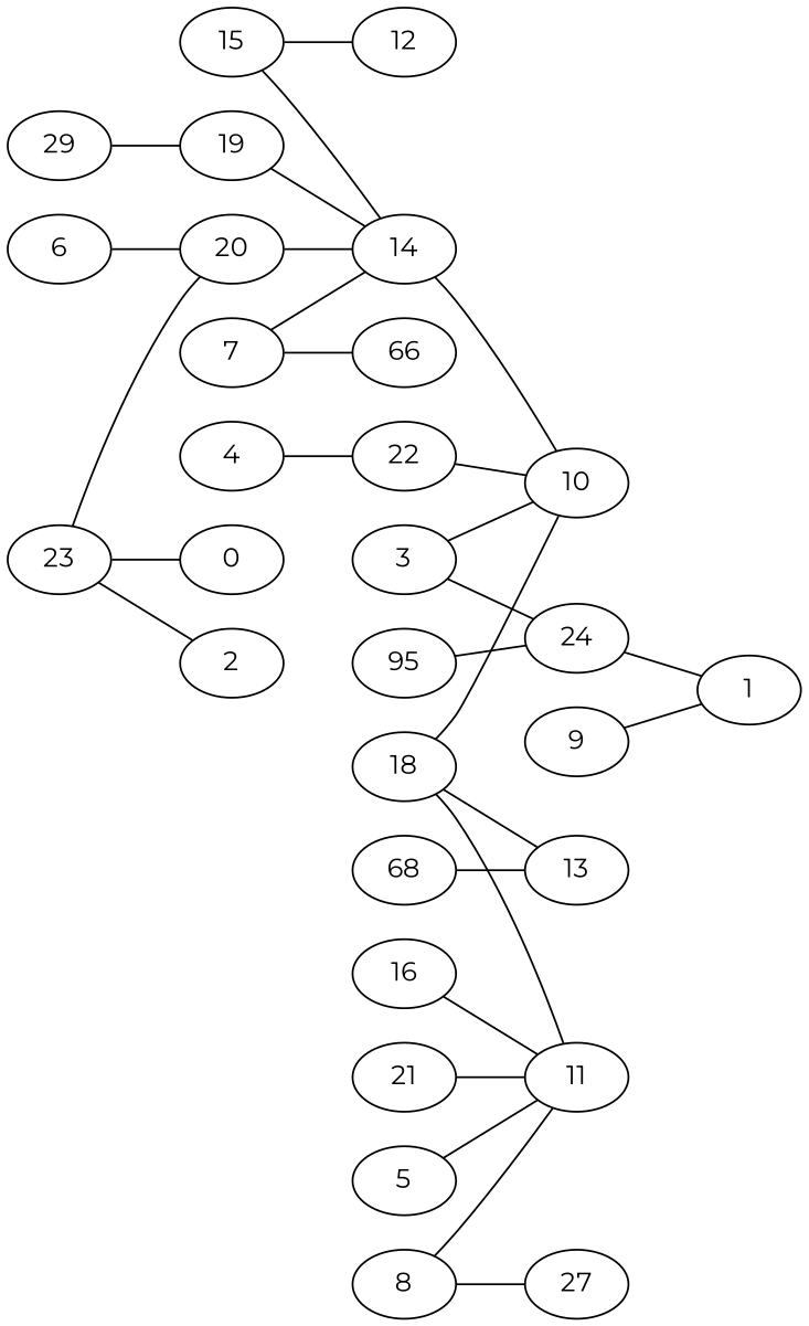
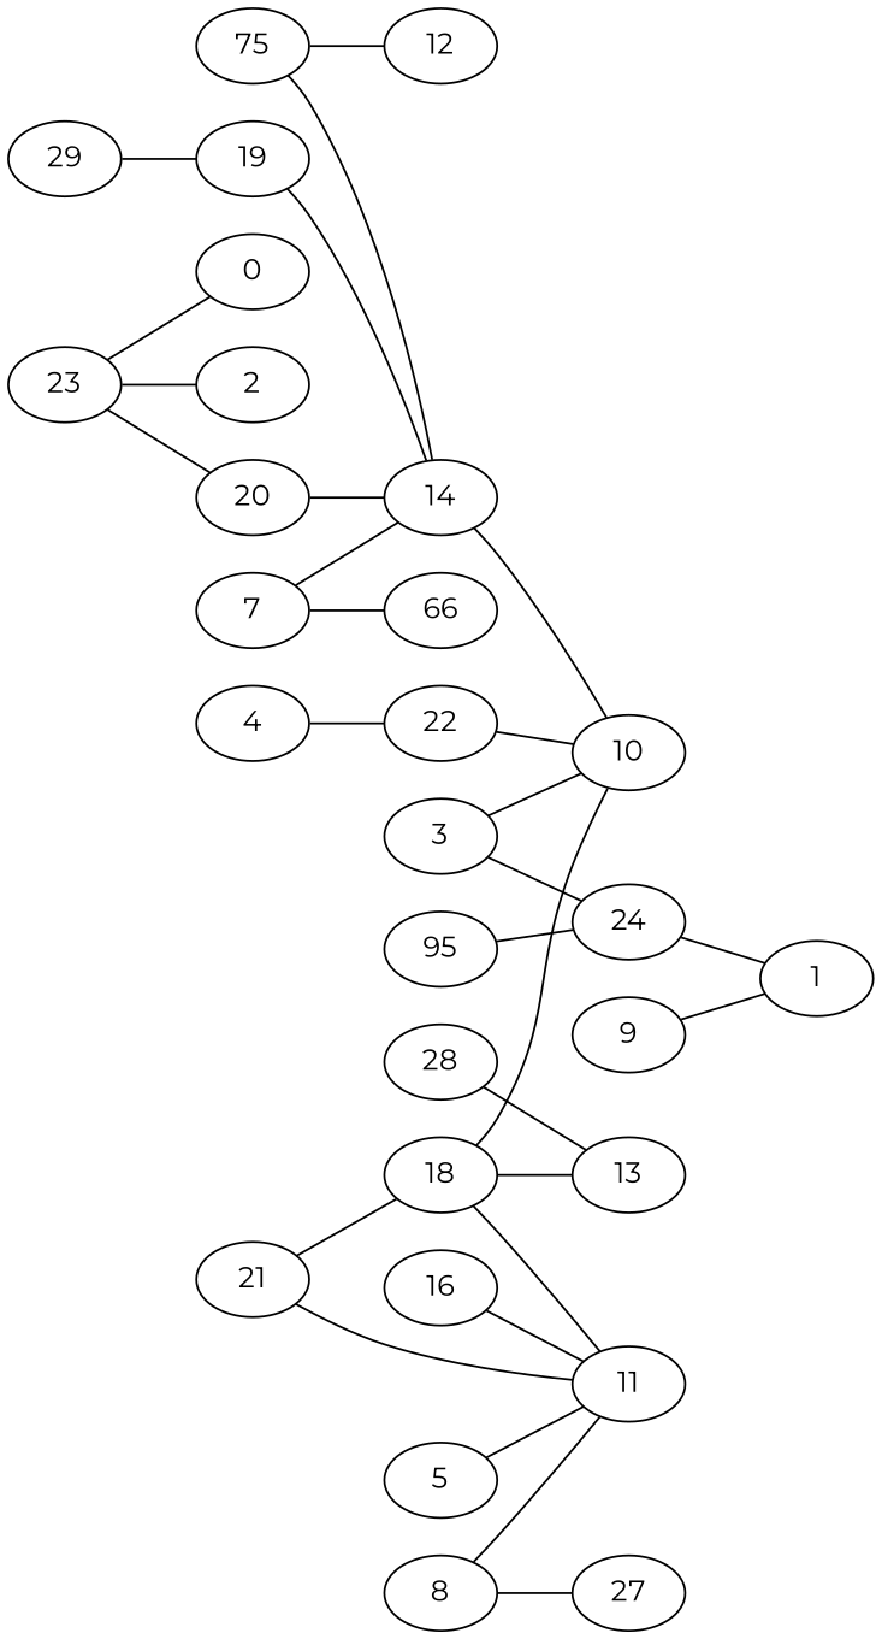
  digraph {
    fontname=Montserrat
    rankdir=LR
    node [fontname=Montserrat]
    edge [color=black dir=none fontname=Montserrat]
-   15
+   15 [label=75]
    12
    14
    10
    29
    19
-   28 [label=68]
+   28
    13
    20
    7
    n11 [label=66]
-   6
    3
    24
    1
    16
    11
    18
    22
    9
    8
    27
    21
    23
    2
    0
    4
    n28 [label=95]
    5
    subgraph sub_1 {
      15
      12
      14
      10
      29
      19
      28
      13
      20
      7
      n11
-     6
      3
      24
      1
      16
      11
      18
      22
      9
      8
      27
      21
      23
      2
      0
      4
      n28
      5
    }
    15 -> 12
    15 -> 14
    14 -> 10
    29 -> 19
    19 -> 14
    28 -> 13
    20 -> 14
    7 -> 14
    7 -> n11
-   6 -> 20
    3 -> 10
    3 -> 24
    24 -> 1
    16 -> 11
    18 -> 10
    18 -> 13
    18 -> 11
    22 -> 10
    9 -> 1
    8 -> 11
    8 -> 27
    21 -> 11
+   21 -> 18
    23 -> 20
    23 -> 2
    23 -> 0
    4 -> 22
    n28 -> 24
    5 -> 11
  }
